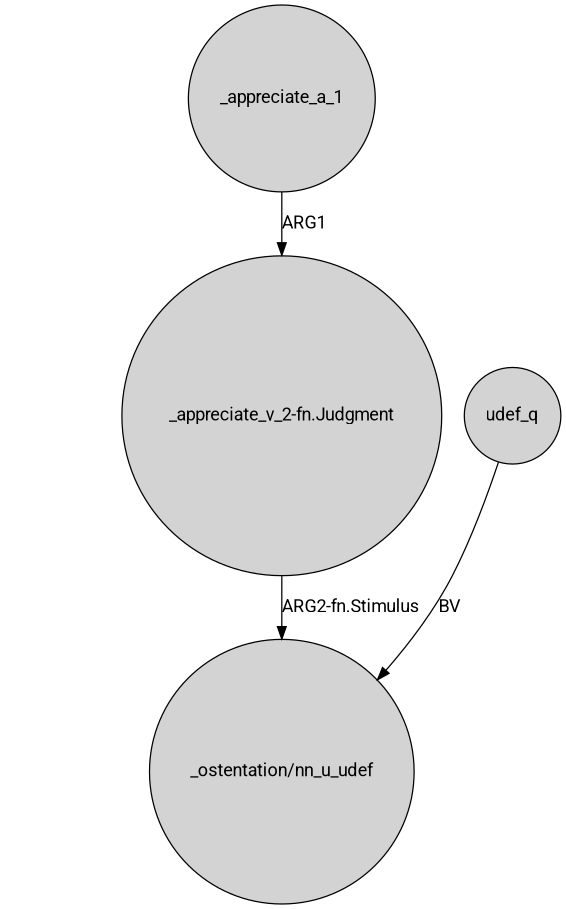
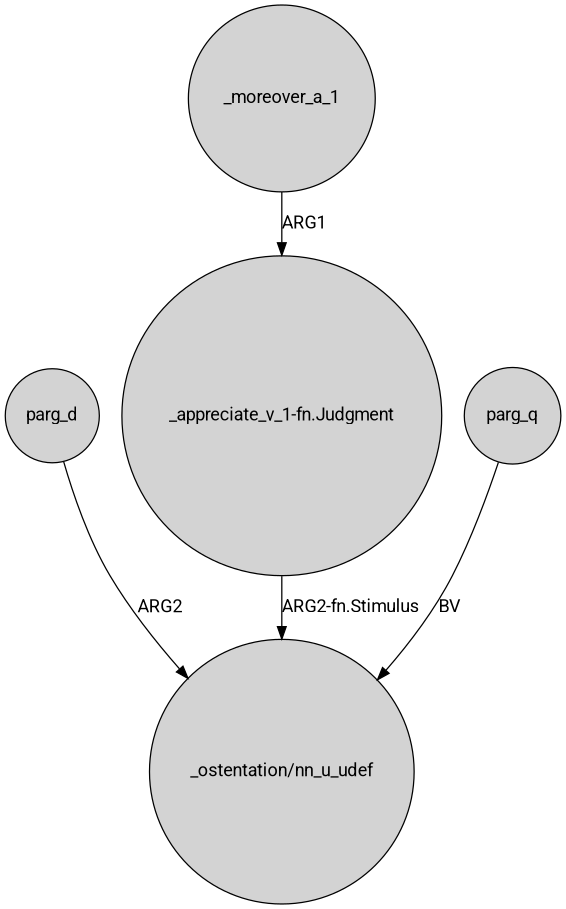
  digraph {
    fontname=Roboto
    node [fontname=Roboto shape=circle style=filled]
    edge [fontname=Roboto]
    n1 [label="_ostentation/nn_u_udef"]
-   "_appreciate_v_1-fn.Judgment" [label="_appreciate_v_2-fn.Judgment"]
-   _moreover_a_1 [label=_appreciate_a_1]
-   udef_q
+   parg_d
+   "_appreciate_v_1-fn.Judgment"
+   _moreover_a_1
+   udef_q [label=parg_q]
+   parg_d -> n1 [label=ARG2]
    "_appreciate_v_1-fn.Judgment" -> n1 [label="ARG2-fn.Stimulus"]
    _moreover_a_1 -> "_appreciate_v_1-fn.Judgment" [label=ARG1]
    udef_q -> n1 [label=BV]
  }
